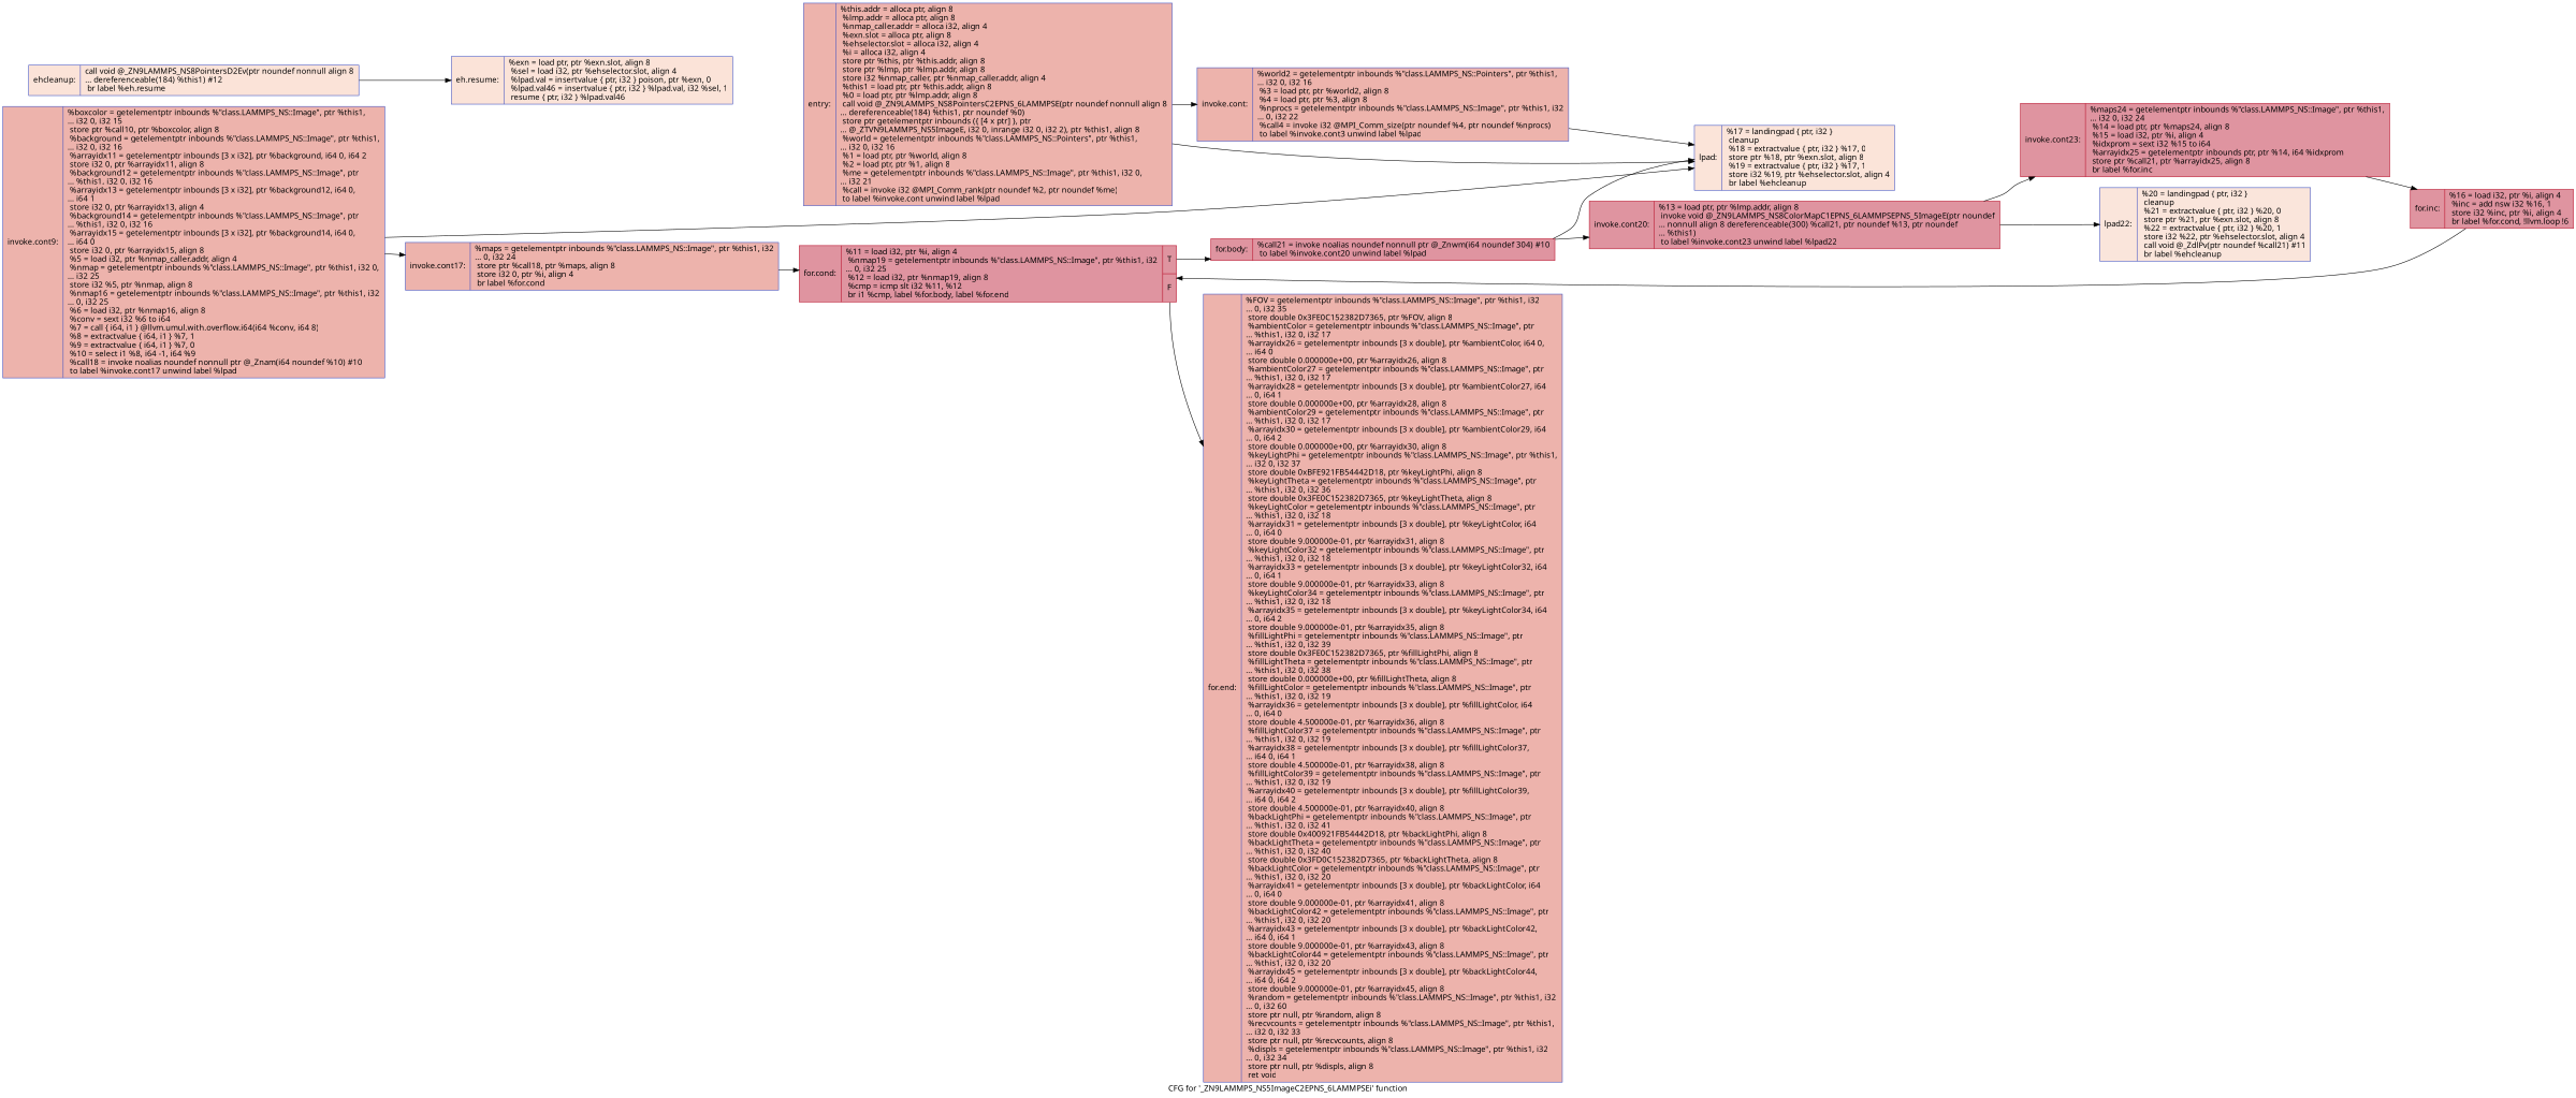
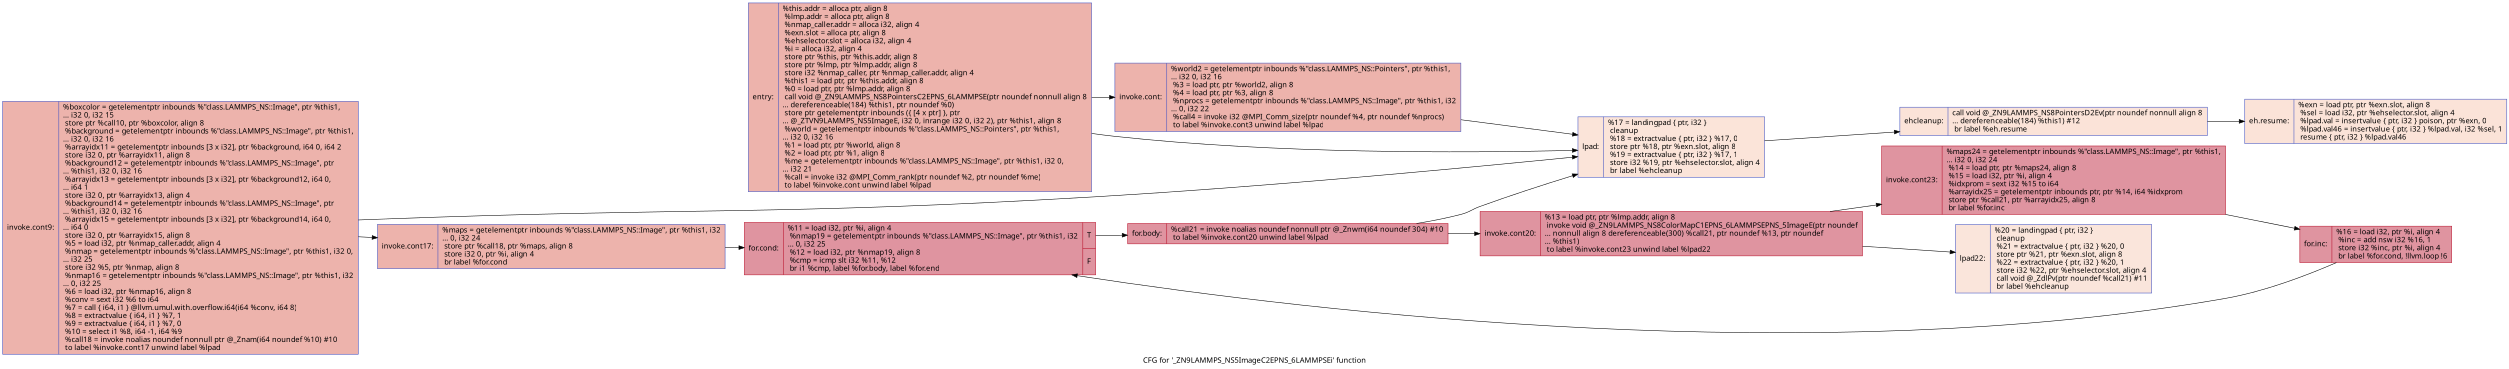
  digraph {
    fontname="Noto Sans"
    label="CFG for '_ZN9LAMMPS_NS5ImageC2EPNS_6LAMMPSEi' function"
    rankdir=LR
    node [color="#3d50c3ff" fillcolor="#d6524470" fontname="Noto Sans" shape=record style=filled]
    edge [fontname="Noto Sans"]
    n1 [label="{entry:\l|  %this.addr = alloca ptr, align 8\l  %lmp.addr = alloca ptr, align 8\l  %nmap_caller.addr = alloca i32, align 4\l  %exn.slot = alloca ptr, align 8\l  %ehselector.slot = alloca i32, align 4\l  %i = alloca i32, align 4\l  store ptr %this, ptr %this.addr, align 8\l  store ptr %lmp, ptr %lmp.addr, align 8\l  store i32 %nmap_caller, ptr %nmap_caller.addr, align 4\l  %this1 = load ptr, ptr %this.addr, align 8\l  %0 = load ptr, ptr %lmp.addr, align 8\l  call void @_ZN9LAMMPS_NS8PointersC2EPNS_6LAMMPSE(ptr noundef nonnull align 8\l... dereferenceable(184) %this1, ptr noundef %0)\l  store ptr getelementptr inbounds (\{ [4 x ptr] \}, ptr\l... @_ZTVN9LAMMPS_NS5ImageE, i32 0, inrange i32 0, i32 2), ptr %this1, align 8\l  %world = getelementptr inbounds %\"class.LAMMPS_NS::Pointers\", ptr %this1,\l... i32 0, i32 16\l  %1 = load ptr, ptr %world, align 8\l  %2 = load ptr, ptr %1, align 8\l  %me = getelementptr inbounds %\"class.LAMMPS_NS::Image\", ptr %this1, i32 0,\l... i32 21\l  %call = invoke i32 @MPI_Comm_rank(ptr noundef %2, ptr noundef %me)\l          to label %invoke.cont unwind label %lpad\l}"]
    n2 [label="{invoke.cont:\l|  %world2 = getelementptr inbounds %\"class.LAMMPS_NS::Pointers\", ptr %this1,\l... i32 0, i32 16\l  %3 = load ptr, ptr %world2, align 8\l  %4 = load ptr, ptr %3, align 8\l  %nprocs = getelementptr inbounds %\"class.LAMMPS_NS::Image\", ptr %this1, i32\l... 0, i32 22\l  %call4 = invoke i32 @MPI_Comm_size(ptr noundef %4, ptr noundef %nprocs)\l          to label %invoke.cont3 unwind label %lpad\l}"]
    n3 [fillcolor="#f5c1a970" label="{lpad:\l|  %17 = landingpad \{ ptr, i32 \}\l          cleanup\l  %18 = extractvalue \{ ptr, i32 \} %17, 0\l  store ptr %18, ptr %exn.slot, align 8\l  %19 = extractvalue \{ ptr, i32 \} %17, 1\l  store i32 %19, ptr %ehselector.slot, align 4\l  br label %ehcleanup\l}"]
    n4 [fillcolor="#f6bfa670" label="{ehcleanup:\l|  call void @_ZN9LAMMPS_NS8PointersD2Ev(ptr noundef nonnull align 8\l... dereferenceable(184) %this1) #12\l  br label %eh.resume\l}"]
    n5 [fillcolor="#f6bfa670" label="{eh.resume:\l|  %exn = load ptr, ptr %exn.slot, align 8\l  %sel = load i32, ptr %ehselector.slot, align 4\l  %lpad.val = insertvalue \{ ptr, i32 \} poison, ptr %exn, 0\l  %lpad.val46 = insertvalue \{ ptr, i32 \} %lpad.val, i32 %sel, 1\l  resume \{ ptr, i32 \} %lpad.val46\l}"]
    n6 [label="{invoke.cont9:\l|  %boxcolor = getelementptr inbounds %\"class.LAMMPS_NS::Image\", ptr %this1,\l... i32 0, i32 15\l  store ptr %call10, ptr %boxcolor, align 8\l  %background = getelementptr inbounds %\"class.LAMMPS_NS::Image\", ptr %this1,\l... i32 0, i32 16\l  %arrayidx11 = getelementptr inbounds [3 x i32], ptr %background, i64 0, i64 2\l  store i32 0, ptr %arrayidx11, align 8\l  %background12 = getelementptr inbounds %\"class.LAMMPS_NS::Image\", ptr\l... %this1, i32 0, i32 16\l  %arrayidx13 = getelementptr inbounds [3 x i32], ptr %background12, i64 0,\l... i64 1\l  store i32 0, ptr %arrayidx13, align 4\l  %background14 = getelementptr inbounds %\"class.LAMMPS_NS::Image\", ptr\l... %this1, i32 0, i32 16\l  %arrayidx15 = getelementptr inbounds [3 x i32], ptr %background14, i64 0,\l... i64 0\l  store i32 0, ptr %arrayidx15, align 8\l  %5 = load i32, ptr %nmap_caller.addr, align 4\l  %nmap = getelementptr inbounds %\"class.LAMMPS_NS::Image\", ptr %this1, i32 0,\l... i32 25\l  store i32 %5, ptr %nmap, align 8\l  %nmap16 = getelementptr inbounds %\"class.LAMMPS_NS::Image\", ptr %this1, i32\l... 0, i32 25\l  %6 = load i32, ptr %nmap16, align 8\l  %conv = sext i32 %6 to i64\l  %7 = call \{ i64, i1 \} @llvm.umul.with.overflow.i64(i64 %conv, i64 8)\l  %8 = extractvalue \{ i64, i1 \} %7, 1\l  %9 = extractvalue \{ i64, i1 \} %7, 0\l  %10 = select i1 %8, i64 -1, i64 %9\l  %call18 = invoke noalias noundef nonnull ptr @_Znam(i64 noundef %10) #10\l          to label %invoke.cont17 unwind label %lpad\l}"]
    n7 [label="{invoke.cont17:\l|  %maps = getelementptr inbounds %\"class.LAMMPS_NS::Image\", ptr %this1, i32\l... 0, i32 24\l  store ptr %call18, ptr %maps, align 8\l  store i32 0, ptr %i, align 4\l  br label %for.cond\l}"]
    n8 [color="#b70d28ff" fillcolor="#b70d2870" label="{for.cond:\l|  %11 = load i32, ptr %i, align 4\l  %nmap19 = getelementptr inbounds %\"class.LAMMPS_NS::Image\", ptr %this1, i32\l... 0, i32 25\l  %12 = load i32, ptr %nmap19, align 8\l  %cmp = icmp slt i32 %11, %12\l  br i1 %cmp, label %for.body, label %for.end\l|{<s0>T|<s1>F}}"]
    n9 [color="#b70d28ff" fillcolor="#b70d2870" label="{for.body:\l|  %call21 = invoke noalias noundef nonnull ptr @_Znwm(i64 noundef 304) #10\l          to label %invoke.cont20 unwind label %lpad\l}"]
-   n10 [label="{for.end:\l|  %FOV = getelementptr inbounds %\"class.LAMMPS_NS::Image\", ptr %this1, i32\l... 0, i32 35\l  store double 0x3FE0C152382D7365, ptr %FOV, align 8\l  %ambientColor = getelementptr inbounds %\"class.LAMMPS_NS::Image\", ptr\l... %this1, i32 0, i32 17\l  %arrayidx26 = getelementptr inbounds [3 x double], ptr %ambientColor, i64 0,\l... i64 0\l  store double 0.000000e+00, ptr %arrayidx26, align 8\l  %ambientColor27 = getelementptr inbounds %\"class.LAMMPS_NS::Image\", ptr\l... %this1, i32 0, i32 17\l  %arrayidx28 = getelementptr inbounds [3 x double], ptr %ambientColor27, i64\l... 0, i64 1\l  store double 0.000000e+00, ptr %arrayidx28, align 8\l  %ambientColor29 = getelementptr inbounds %\"class.LAMMPS_NS::Image\", ptr\l... %this1, i32 0, i32 17\l  %arrayidx30 = getelementptr inbounds [3 x double], ptr %ambientColor29, i64\l... 0, i64 2\l  store double 0.000000e+00, ptr %arrayidx30, align 8\l  %keyLightPhi = getelementptr inbounds %\"class.LAMMPS_NS::Image\", ptr %this1,\l... i32 0, i32 37\l  store double 0xBFE921FB54442D18, ptr %keyLightPhi, align 8\l  %keyLightTheta = getelementptr inbounds %\"class.LAMMPS_NS::Image\", ptr\l... %this1, i32 0, i32 36\l  store double 0x3FE0C152382D7365, ptr %keyLightTheta, align 8\l  %keyLightColor = getelementptr inbounds %\"class.LAMMPS_NS::Image\", ptr\l... %this1, i32 0, i32 18\l  %arrayidx31 = getelementptr inbounds [3 x double], ptr %keyLightColor, i64\l... 0, i64 0\l  store double 9.000000e-01, ptr %arrayidx31, align 8\l  %keyLightColor32 = getelementptr inbounds %\"class.LAMMPS_NS::Image\", ptr\l... %this1, i32 0, i32 18\l  %arrayidx33 = getelementptr inbounds [3 x double], ptr %keyLightColor32, i64\l... 0, i64 1\l  store double 9.000000e-01, ptr %arrayidx33, align 8\l  %keyLightColor34 = getelementptr inbounds %\"class.LAMMPS_NS::Image\", ptr\l... %this1, i32 0, i32 18\l  %arrayidx35 = getelementptr inbounds [3 x double], ptr %keyLightColor34, i64\l... 0, i64 2\l  store double 9.000000e-01, ptr %arrayidx35, align 8\l  %fillLightPhi = getelementptr inbounds %\"class.LAMMPS_NS::Image\", ptr\l... %this1, i32 0, i32 39\l  store double 0x3FE0C152382D7365, ptr %fillLightPhi, align 8\l  %fillLightTheta = getelementptr inbounds %\"class.LAMMPS_NS::Image\", ptr\l... %this1, i32 0, i32 38\l  store double 0.000000e+00, ptr %fillLightTheta, align 8\l  %fillLightColor = getelementptr inbounds %\"class.LAMMPS_NS::Image\", ptr\l... %this1, i32 0, i32 19\l  %arrayidx36 = getelementptr inbounds [3 x double], ptr %fillLightColor, i64\l... 0, i64 0\l  store double 4.500000e-01, ptr %arrayidx36, align 8\l  %fillLightColor37 = getelementptr inbounds %\"class.LAMMPS_NS::Image\", ptr\l... %this1, i32 0, i32 19\l  %arrayidx38 = getelementptr inbounds [3 x double], ptr %fillLightColor37,\l... i64 0, i64 1\l  store double 4.500000e-01, ptr %arrayidx38, align 8\l  %fillLightColor39 = getelementptr inbounds %\"class.LAMMPS_NS::Image\", ptr\l... %this1, i32 0, i32 19\l  %arrayidx40 = getelementptr inbounds [3 x double], ptr %fillLightColor39,\l... i64 0, i64 2\l  store double 4.500000e-01, ptr %arrayidx40, align 8\l  %backLightPhi = getelementptr inbounds %\"class.LAMMPS_NS::Image\", ptr\l... %this1, i32 0, i32 41\l  store double 0x400921FB54442D18, ptr %backLightPhi, align 8\l  %backLightTheta = getelementptr inbounds %\"class.LAMMPS_NS::Image\", ptr\l... %this1, i32 0, i32 40\l  store double 0x3FD0C152382D7365, ptr %backLightTheta, align 8\l  %backLightColor = getelementptr inbounds %\"class.LAMMPS_NS::Image\", ptr\l... %this1, i32 0, i32 20\l  %arrayidx41 = getelementptr inbounds [3 x double], ptr %backLightColor, i64\l... 0, i64 0\l  store double 9.000000e-01, ptr %arrayidx41, align 8\l  %backLightColor42 = getelementptr inbounds %\"class.LAMMPS_NS::Image\", ptr\l... %this1, i32 0, i32 20\l  %arrayidx43 = getelementptr inbounds [3 x double], ptr %backLightColor42,\l... i64 0, i64 1\l  store double 9.000000e-01, ptr %arrayidx43, align 8\l  %backLightColor44 = getelementptr inbounds %\"class.LAMMPS_NS::Image\", ptr\l... %this1, i32 0, i32 20\l  %arrayidx45 = getelementptr inbounds [3 x double], ptr %backLightColor44,\l... i64 0, i64 2\l  store double 9.000000e-01, ptr %arrayidx45, align 8\l  %random = getelementptr inbounds %\"class.LAMMPS_NS::Image\", ptr %this1, i32\l... 0, i32 60\l  store ptr null, ptr %random, align 8\l  %recvcounts = getelementptr inbounds %\"class.LAMMPS_NS::Image\", ptr %this1,\l... i32 0, i32 33\l  store ptr null, ptr %recvcounts, align 8\l  %displs = getelementptr inbounds %\"class.LAMMPS_NS::Image\", ptr %this1, i32\l... 0, i32 34\l  store ptr null, ptr %displs, align 8\l  ret void\l}"]
    n11 [color="#b70d28ff" fillcolor="#b70d2870" label="{invoke.cont20:\l|  %13 = load ptr, ptr %lmp.addr, align 8\l  invoke void @_ZN9LAMMPS_NS8ColorMapC1EPNS_6LAMMPSEPNS_5ImageE(ptr noundef\l... nonnull align 8 dereferenceable(300) %call21, ptr noundef %13, ptr noundef\l... %this1)\l          to label %invoke.cont23 unwind label %lpad22\l}"]
    n12 [color="#b70d28ff" fillcolor="#b70d2870" label="{invoke.cont23:\l|  %maps24 = getelementptr inbounds %\"class.LAMMPS_NS::Image\", ptr %this1,\l... i32 0, i32 24\l  %14 = load ptr, ptr %maps24, align 8\l  %15 = load i32, ptr %i, align 4\l  %idxprom = sext i32 %15 to i64\l  %arrayidx25 = getelementptr inbounds ptr, ptr %14, i64 %idxprom\l  store ptr %call21, ptr %arrayidx25, align 8\l  br label %for.inc\l}"]
    n13 [fillcolor="#f4c5ad70" label="{lpad22:\l|  %20 = landingpad \{ ptr, i32 \}\l          cleanup\l  %21 = extractvalue \{ ptr, i32 \} %20, 0\l  store ptr %21, ptr %exn.slot, align 8\l  %22 = extractvalue \{ ptr, i32 \} %20, 1\l  store i32 %22, ptr %ehselector.slot, align 4\l  call void @_ZdlPv(ptr noundef %call21) #11\l  br label %ehcleanup\l}"]
    n14 [color="#b70d28ff" fillcolor="#b70d2870" label="{for.inc:\l|  %16 = load i32, ptr %i, align 4\l  %inc = add nsw i32 %16, 1\l  store i32 %inc, ptr %i, align 4\l  br label %for.cond, !llvm.loop !6\l}"]
    n1 -> n2
    n1 -> n3
    n2 -> n3
+   n3 -> n4
    n4 -> n5
    n6 -> n3
    n6 -> n7
    n7 -> n8
    n8 -> n9 [tailport=s0]
-   n8 -> n10 [tailport=s1]
    n9 -> n3
    n9 -> n11
    n11 -> n12
    n11 -> n13
    n12 -> n14
    n14 -> n8
  }
